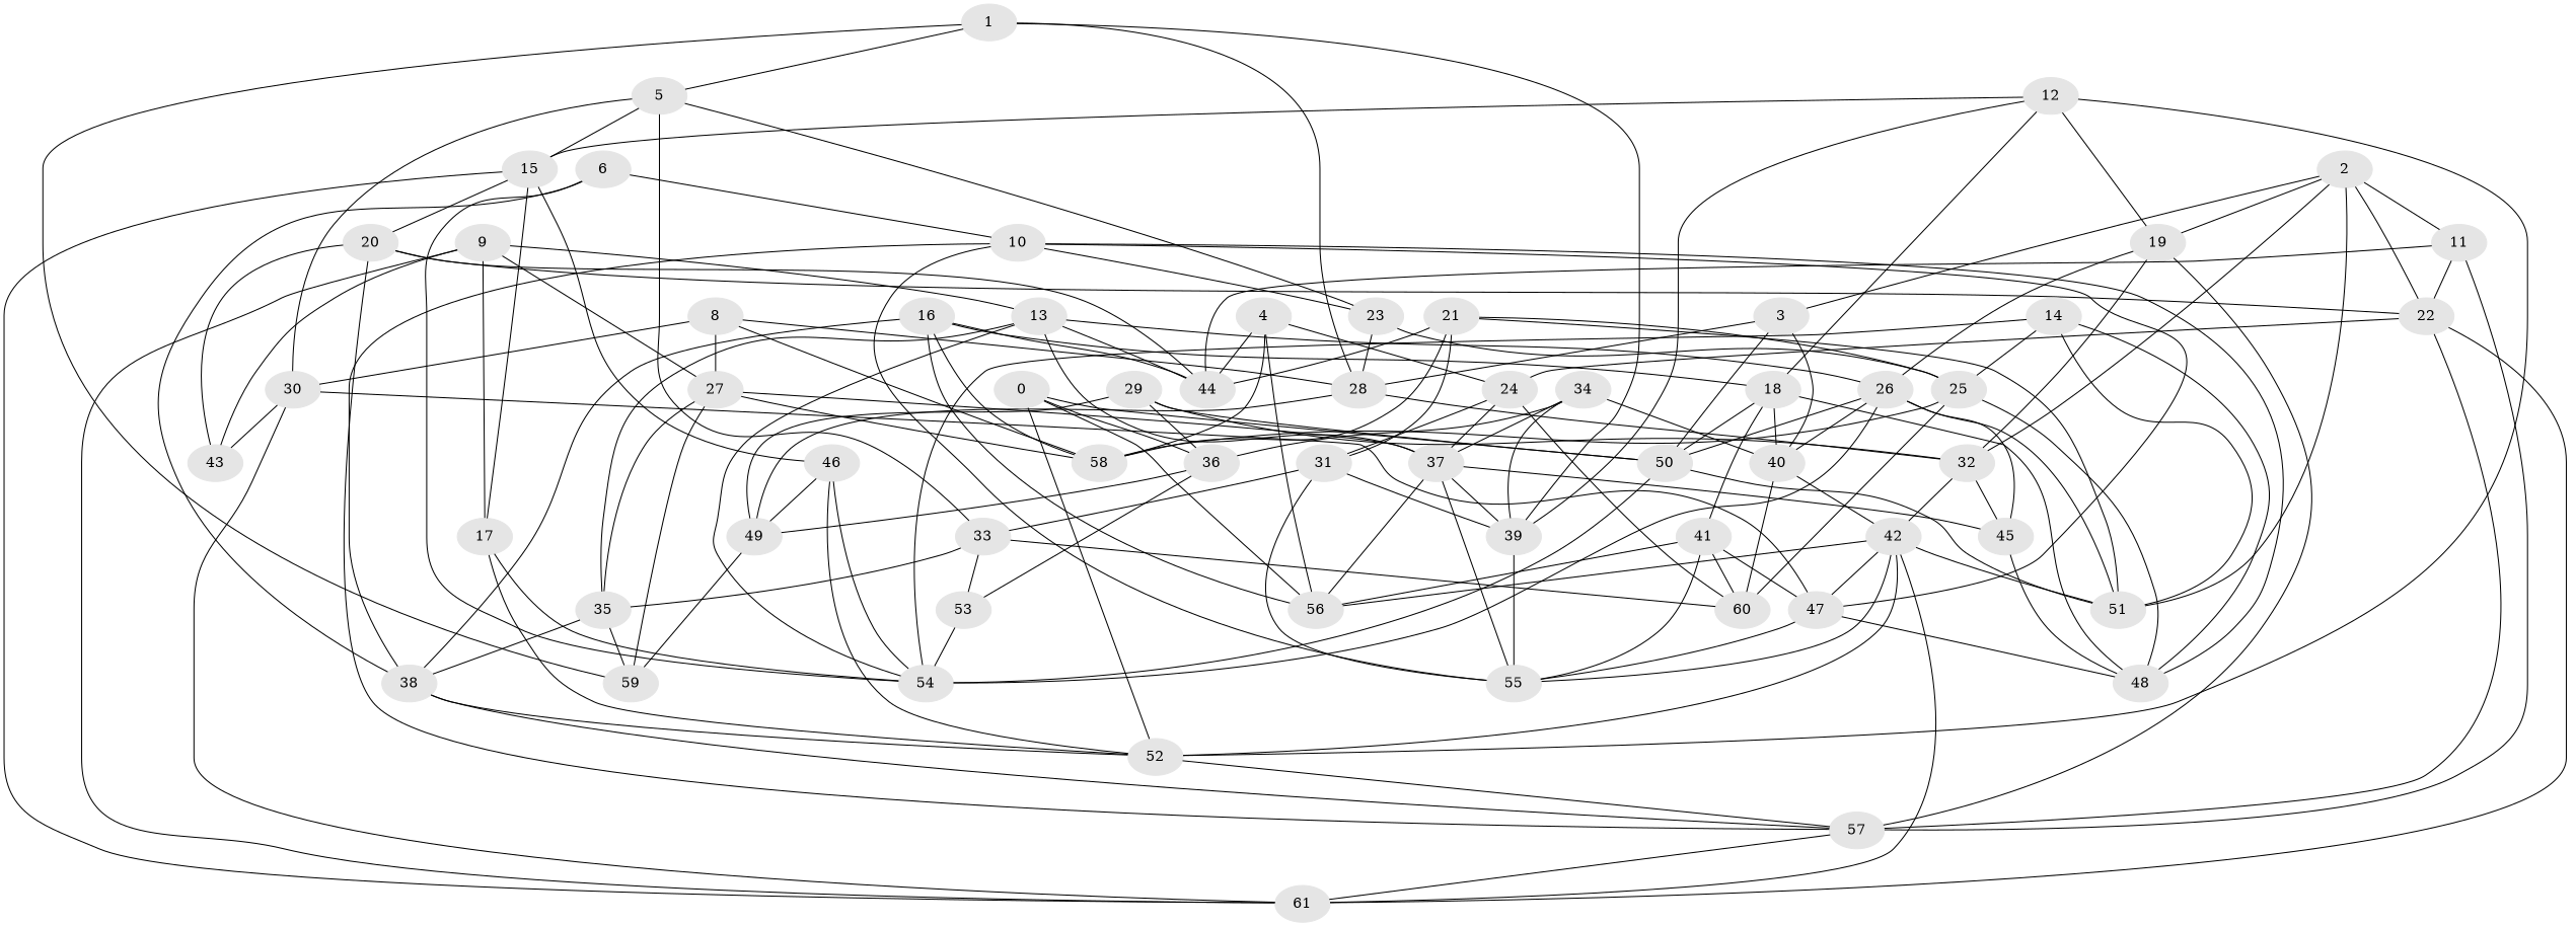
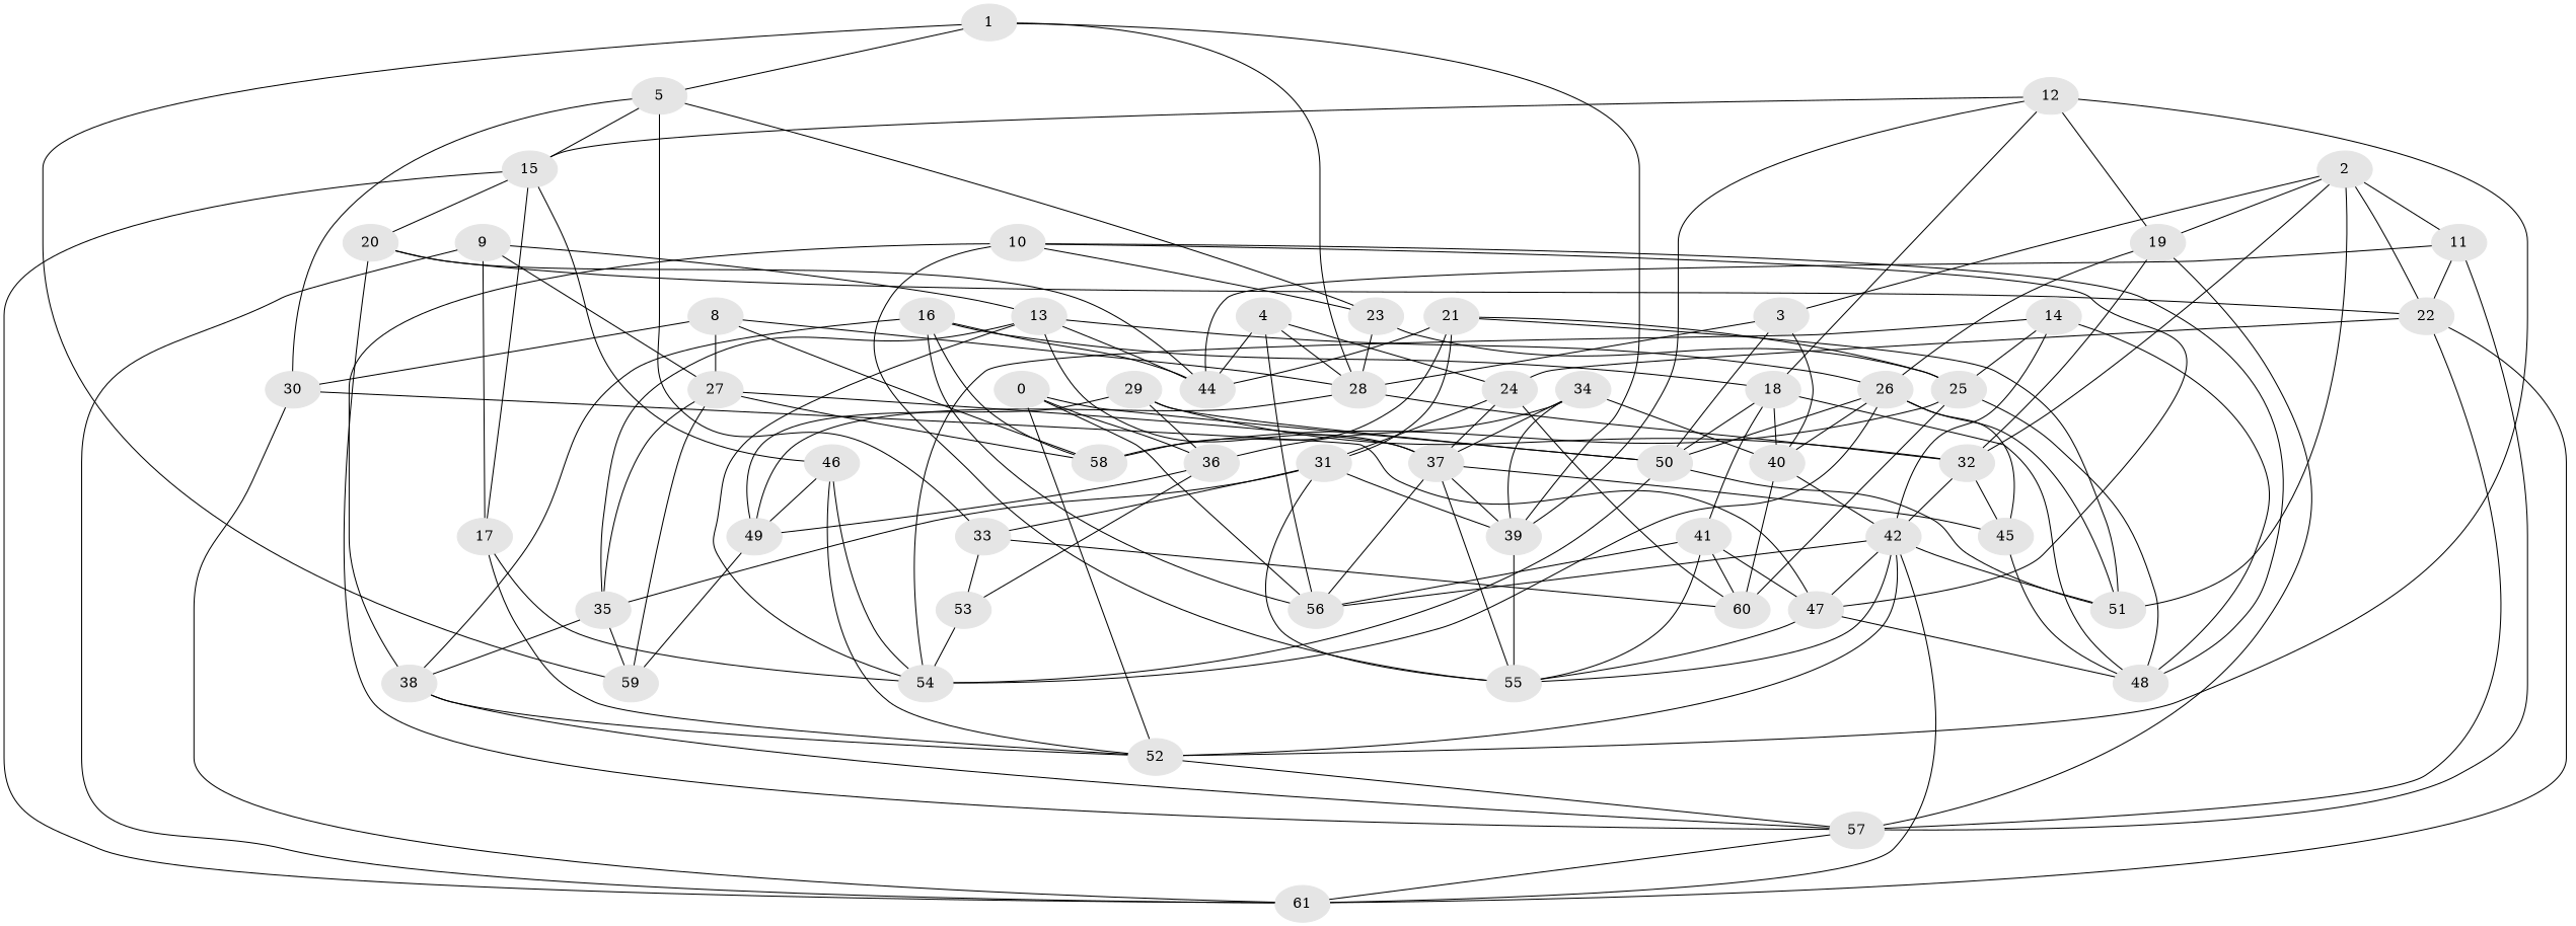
  graph {
    node [color=gray90 style=filled]
    edge [weight=1.0]
    1
    5
    28
    39
    59
    15
    23
    30
    33
    32
    49
    55
    2
    3
    11
    19
    22
    51
    40
    50
    44
    57
    26
    24
    61
    45
    42
    60
    54
    4
    56
    58
    37
    31
    17
    20
    46
    25
-   43
    47
    53
-   6
    10
    38
    48
    52
    n47 [label=0]
    36
    8
    27
    35
    9
    13
    12
    18
    41
    14
    16
    21
    29
    34
    1 -- 5
    1 -- 28
    1 -- 39
    1 -- 59
    5 -- 15
    5 -- 23
    5 -- 30
    5 -- 33 [weight=2.0]
    28 -- 32
    28 -- 49
    39 -- 55
    15 -- 61
    15 -- 17
    15 -- 20
    15 -- 46
    23 -- 28
    23 -- 25
    30 -- 61
-   30 -- 43 [weight=2.0]
    30 -- 47
    33 -- 60 [weight=2.0]
    33 -- 53
    32 -- 45
    32 -- 42
    49 -- 59 [weight=2.0]
    2 -- 32
    2 -- 3
    2 -- 11
    2 -- 19
    2 -- 22
    2 -- 51
    3 -- 28
    3 -- 40
    3 -- 50
    11 -- 22
    11 -- 44 [weight=2.0]
    11 -- 57 [weight=2.0]
    19 -- 32
    19 -- 57
    19 -- 26
    22 -- 57
    22 -- 24
    22 -- 61
    40 -- 42
    40 -- 60
    50 -- 51
    50 -- 54
    57 -- 61
    26 -- 51
    26 -- 40
    26 -- 50
    26 -- 45
    26 -- 54 [weight=2.0]
    24 -- 60
    24 -- 37 [weight=2.0]
    24 -- 31
    45 -- 48
    42 -- 55
    42 -- 51
    42 -- 61
    42 -- 56
    42 -- 47
    42 -- 52
    4 -- 44
    4 -- 24
    4 -- 56
-   4 -- 58
+   4 -- 28
    37 -- 39
    37 -- 55
    37 -- 45
    37 -- 56
    31 -- 39
    31 -- 33
    31 -- 55
-   33 -- 35
+   31 -- 35
    17 -- 54
    17 -- 52
    20 -- 22
    20 -- 44
    20 -- 57
-   20 -- 43 [weight=2.0]
    46 -- 49
    46 -- 54
    46 -- 52
    25 -- 60
    25 -- 58
    25 -- 48
    47 -- 55
    47 -- 48
    53 -- 54 [weight=2.0]
-   6 -- 54
-   6 -- 10
-   6 -- 38
    10 -- 23
    10 -- 55
    10 -- 47
    10 -- 38
    10 -- 48
    38 -- 57
    38 -- 52
    52 -- 57
    n47 -- 50
    n47 -- 56
    n47 -- 52
    n47 -- 36
    36 -- 49
    36 -- 53
    8 -- 28
    8 -- 30
    8 -- 58
    8 -- 27
    27 -- 59
    27 -- 58
    27 -- 37
    27 -- 35
    35 -- 59 [weight=2.0]
    35 -- 38
    9 -- 61
    9 -- 17
-   9 -- 43 [weight=2.0]
    9 -- 27
    9 -- 13
    13 -- 44
    13 -- 26
    13 -- 54
    13 -- 37
    13 -- 35
    12 -- 39
    12 -- 15
    12 -- 19 [weight=2.0]
    12 -- 52
    12 -- 18
    18 -- 40
    18 -- 50 [weight=2.0]
    18 -- 48
    18 -- 41 [weight=2.0]
    41 -- 55
    41 -- 60
    41 -- 56
    41 -- 47
-   14 -- 51
+   14 -- 42
    14 -- 54
    14 -- 25
    14 -- 48
    16 -- 44
    16 -- 56
    16 -- 58
    16 -- 38
    16 -- 18
    21 -- 51
    21 -- 44 [weight=2.0]
    21 -- 58
    21 -- 31
    21 -- 25
    29 -- 32
    29 -- 49
    29 -- 50
    29 -- 36
    34 -- 39
    34 -- 40
    34 -- 37 [weight=2.0]
    34 -- 36 [weight=2.0]
  }
